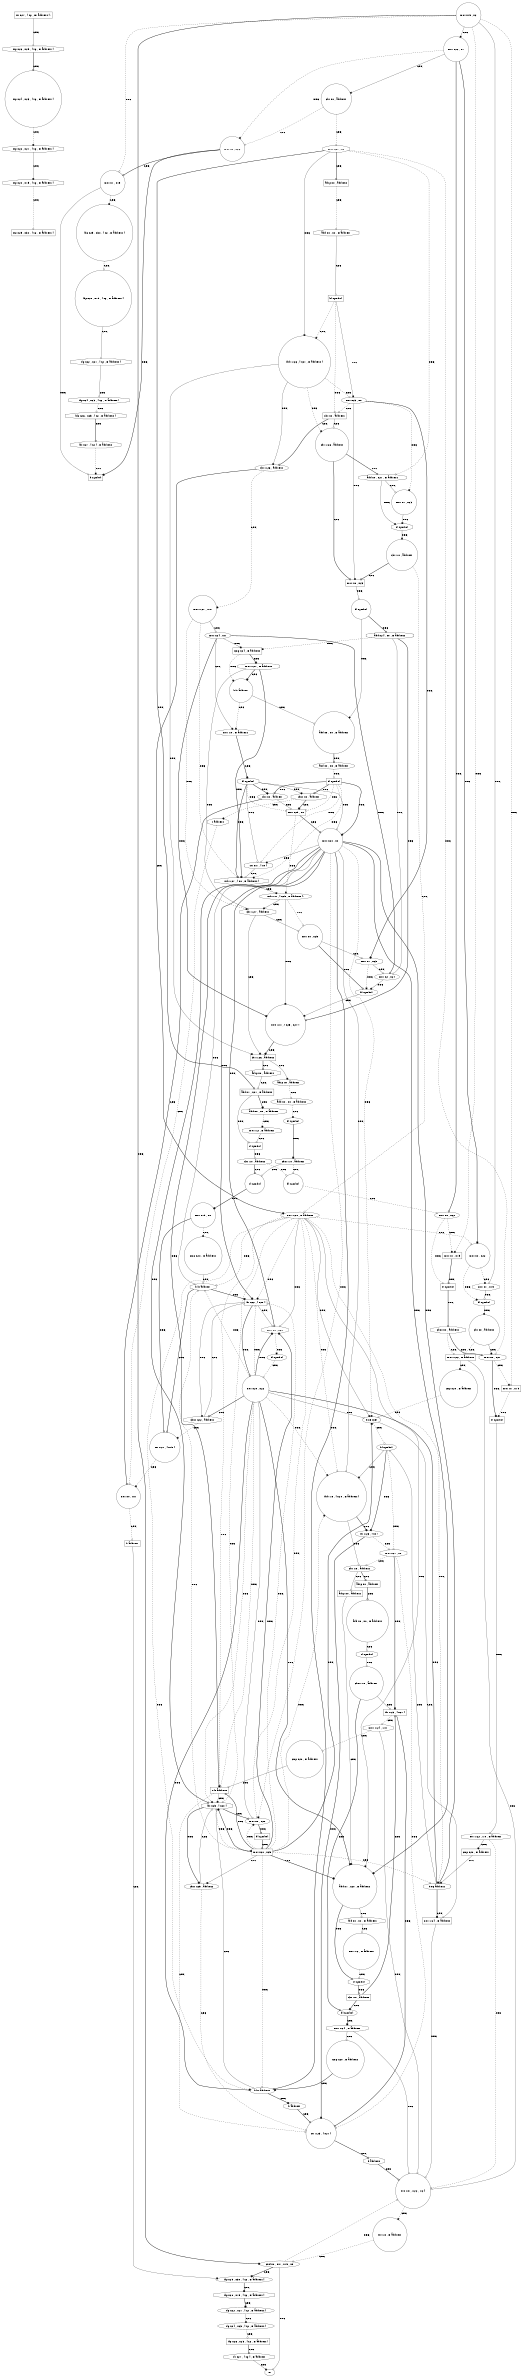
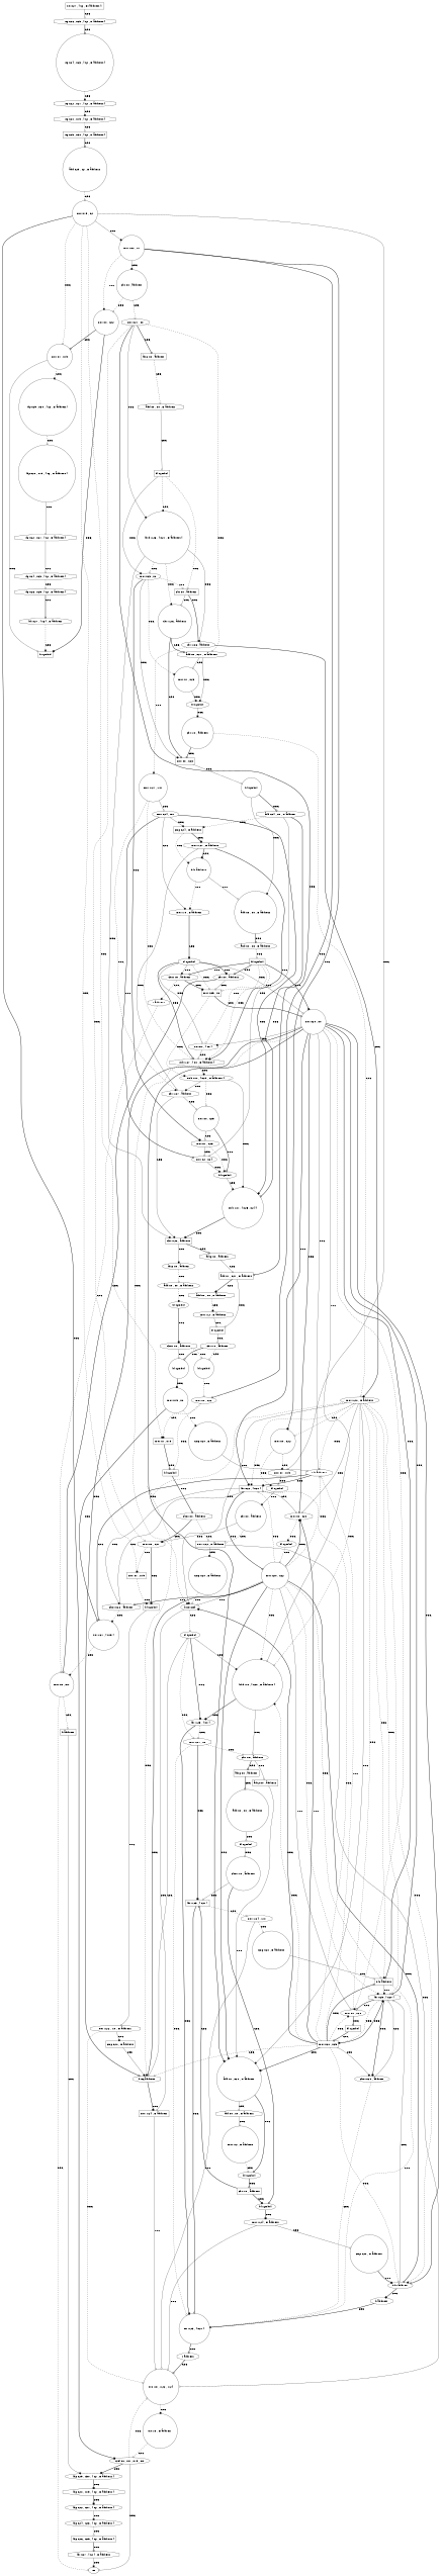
  digraph {
    node [shape=octagon]
    edge [arrowhead=odot style=dashed]
    n1 [label="str x27 , [ sp , #- address ]!" shape=box]
    n2 [label="stp x26 , x25 , [ sp , # address ]"]
    n3 [label="stp x24 , x23 , [ sp , # address ]" shape=circle]
    n4 [label="stp x22 , x21 , [ sp , # address ]"]
    n5 [label="stp x20 , x19 , [ sp , # address ]"]
    n6 [label="stp x29 , x30 , [ sp , # address ]" shape=box]
+   n7 [label="add x29 , sp , # address" shape=circle]
    n8 [label="mov x19 , x2" shape=circle]
    n9 [label="mov x22 , x1" shape=circle]
    n10 [label="mov x1 , x19" shape=circle]
    n11 [label="mov x1 , x19"]
    n12 [label="mov x1 , x19" shape=box]
    n13 [label="mov x1 , x19" shape=box]
    n14 [label="csel x0 , xzr , x19 , ne" shape=ellipse]
    n15 [label="cbz x0 , address" shape=circle]
    n16 [label="mov x0 , x22" shape=circle]
    n17 [label="mov x0 , x22" shape=circle]
    n18 [label="mov x0 , x22" shape=ellipse]
    n19 [label="b symbol" shape=box]
    n20 [label="ldp x29 , x30 , [ sp , # address ]" shape=circle]
    n21 [label="bl symbol"]
    n22 [label="bl symbol" shape=box]
    n23 [label="bl symbol" shape=box]
    n24 [label="orn w8 , w22 , w24" shape=circle]
    n25 [label=ret]
    n26 [label="ldp x29 , x30 , [ sp , # address ]" shape=ellipse]
    n27 [label="mov x21 , x0"]
    n28 [label="adrp x0 , address" shape=box]
    n29 [label="ldrb w26 , [ x21 , # address ]" shape=circle]
    n30 [label="add x0 , x21 , # address"]
    n31 [label="mov x0 , x21"]
    n32 [label="add x1 , x21 , # address" shape=box]
    n33 [label="add x0 , x0 , # address"]
    n34 [label="mov x23 , x0" shape=ellipse]
    n35 [label="cbz w26 , address" shape=ellipse]
    n36 [label="cbz w26 , address" shape=circle]
    n37 [label="cbz w26 , address" shape=box]
    n38 [label="mov x1 , x23" shape=circle]
    n39 [label="bl symbol"]
    n40 [label="add x0 , x0 , # address"]
    n41 [label="bl symbol" shape=box]
    n42 [label="ldp x20 , x19 , [ sp , # address ]" shape=circle]
    n43 [label="ldp x22 , x21 , [ sp , # address ]"]
    n44 [label="ldp x24 , x23 , [ sp , # address ]"]
    n45 [label="ldp x26 , x25 , [ sp , # address ]"]
    n46 [label="ldr x27 , [ sp ] , # address"]
    n47 [label="bl symbol" shape=box]
    n48 [label="cbz x0 , address" shape=box]
    n49 [label="mov x0 , x23" shape=box]
    n50 [label="mov x1 , x23"]
    n51 [label="mov w20 , # address" shape=ellipse]
    n52 [label="mov w27 , wzr" shape=circle]
    n53 [label="adrp x0 , address" shape=ellipse]
    n54 [label="adrp x0 , address"]
    n55 [label="bl symbol" shape=circle]
    n56 [label="mov x2 , x24" shape=ellipse]
    n57 [label="bl symbol"]
    n58 [label="b.ne csel" shape=ellipse]
    n59 [label="b.eq address"]
    n60 [label="ldrb w8 , [ x20 , # address ]" shape=circle]
    n61 [label="add x1 , x20 , # address" shape=circle]
    n62 [label="b.lo address" shape=box]
    n63 [label="ldr x25 , [ x20 ]"]
    n64 [label="b.hs address" shape=ellipse]
    n65 [label="b.lo address"]
    n66 [label="ldr x22 , [ x20 ]" shape=box]
    n67 [label="mov x0 , x20" shape=ellipse]
    n68 [label="mov x0 , x20"]
    n69 [label="mov x24 , xzr" shape=ellipse]
    n70 [label="strb w27 , [ x0 , # address ]"]
    n71 [label="cbz w27 , address"]
    n72 [label="bl symbol" shape=ellipse]
    n73 [label="mov w24 , # address" shape=box]
    n74 [label="ldr w23 , [ x0 ]" shape=ellipse]
    n75 [label="cbz w8 , address" shape=ellipse]
    n76 [label="add x0 , x0 , # address"]
    n77 [label="bl symbol"]
    n78 [label="str w23 , [ x21 ]" shape=circle]
    n79 [label="mov x20 , x25" shape=box]
    n80 [label="cbnz x25 , address" shape=ellipse]
    n81 [label="b address"]
    n82 [label="str w21 , [ x19 ]" shape=circle]
    n83 [label="mov x20 , x22" shape=circle]
    n84 [label="cbnz x22 , address"]
    n85 [label="bl symbol" shape=box]
    n86 [label="bl symbol" shape=ellipse]
    n87 [label="mov w0 , # address"]
    n88 [label="cmp x24 , # address" shape=box]
    n89 [label="strb wzr , [ x25 , x24 ]" shape=circle]
    n90 [label="strb wzr , [ x25 , # address ]!" shape=ellipse]
    n91 [label="mov x0 , x25" shape=circle]
    n92 [label="add x24 , x0 , # address"]
    n93 [label="add x8 , x0 , # address" shape=circle]
    n94 [label="cbz w0 , address" shape=circle]
    n95 [label="cbz x0 , address" shape=circle]
    n96 [label="mov w22 , # address" shape=box]
    n97 [label="cmp x20 , # address" shape=circle]
    n98 [label="tst w8 , # address" shape=circle]
    n99 [label="eor w22 , w0 , # address"]
    n100 [label="bl symbol"]
    n101 [label="mov w27 , # address"]
    n102 [label="b.ls address" shape=circle]
    n103 [label="mov x25 , x0" shape=box]
    n104 [label="mov x20 , x0" shape=circle]
    n105 [label="str xzr , [ x0 ]"]
    n106 [label="cbz x0 , address" shape=ellipse]
    n107 [label="cbnz x0 , address"]
    n108 [label="and x0 , x8 , # address" shape=ellipse]
    n109 [label="bl symbol" shape=box]
    n110 [label="mov x21 , x0"]
    n111 [label="ldr w23 , [ x21 ]" shape=box]
    n112 [label="cmp x20 , # address" shape=box]
    n113 [label="mov x0 , xzr" shape=circle]
    n114 [label="b address" shape=box]
    n115 [label="ldp x20 , x19 , [ sp , # address ]"]
    n116 [label="ldp x22 , x21 , [ sp , # address ]" shape=ellipse]
    n117 [label="add x0 , x0 , # address" shape=ellipse]
    n118 [label="b address"]
    n119 [label="adrp x0 , address" shape=box]
    n120 [label="adrp x0 , address" shape=box]
    n121 [label="b address"]
    n122 [label="mov w24 , wzr"]
    n123 [label="add x0 , x0 , # address" shape=circle]
    n124 [label="bl symbol"]
    n125 [label="ldp x24 , x23 , [ sp , # address ]" shape=ellipse]
    n126 [label="ldp x26 , x25 , [ sp , # address ]" shape=box]
    n127 [label="ldr x27 , [ sp ] , # address"]
    n128 [label="bl symbol" shape=ellipse]
    n129 [label="cbnz w0 , address" shape=circle]
    n130 [label="bl symbol" shape=ellipse]
    n131 [label="mov w24 , # address"]
    n132 [label="cmp x20 , # address" shape=circle]
    n133 [label="cmp x20 , # address" shape=circle]
    n134 [label="mov w2 , # address" shape=circle]
    n135 [label="cbz w0 , address" shape=box]
    n136 [label="cbnz w0 , address"]
    n137 [label="bl symbol" shape=circle]
    n138 [label="bl symbol" shape=circle]
    n139 [label="mov x19 , x0" shape=circle]
    n140 [label="cmp x20 , # address" shape=circle]
    n141 [label="mov w2 , # address"]
    n142 [label="cbz w0 , address"]
    n143 [label="cbnz x0 , address"]
    n1 -> n2 [label=CFG style=solid]
    n2 -> n3 [label=CFG style=bold]
    n3 -> n4 [arrowhead=box label=CFG]
    n4 -> n5 [arrowhead=box label=CFG style=solid]
    n5 -> n6 [label=CFG]
+   n6 -> n7 [label=CFG style=bold]
+   n7 -> n8 [label=CFG]
    n8 -> n9 [arrowhead=box label=CFG style=solid]
    n8 -> n10 [label=DFG]
    n8 -> n11 [label=DFG style=solid]
    n8 -> n12 [label=DFG]
    n8 -> n13 [arrowhead=box label=DFG]
    n8 -> n14 [arrowhead=box label=DFG style=bold]
    n9 -> n15 [arrowhead=box label=CFG style=solid]
    n9 -> n16 [arrowhead=box label=DFG]
    n9 -> n17 [arrowhead=box label=DFG style=bold]
    n9 -> n18 [label=DFG style=bold]
    n10 -> n19 [label=DFG style=solid]
    n10 -> n20 [arrowhead=box label=CFG]
    n11 -> n21 [label=DFG style=solid]
    n12 -> n22 [arrowhead=box label=DFG]
    n13 -> n23 [label=DFG style=bold]
    n14 -> n24 [label=DFG]
    n14 -> n25 [label=DFG style=solid]
    n14 -> n26 [arrowhead=box label=CFG style=bold]
    n15 -> n16 [label=CFG]
    n15 -> n27 [label=CFG]
    n16 -> n10 [label=CFG style=bold]
    n16 -> n19 [arrowhead=box label=DFG style=bold]
    n17 -> n11 [arrowhead=box label=CFG]
    n17 -> n21 [arrowhead=box label=DFG]
    n18 -> n13 [arrowhead=box label=CFG]
    n18 -> n23 [label=DFG]
    n20 -> n42 [label=CFG]
    n21 -> n95 [arrowhead=box label=DFG style=solid]
    n22 -> n99 [label=DFG style=solid]
    n23 -> n143 [label=DFG style=bold]
    n24 -> n98 [arrowhead=box label=CFG]
    n26 -> n115 [arrowhead=box label=CFG style=bold]
    n27 -> n28 [label=CFG style=bold]
    n27 -> n29 [arrowhead=box label=DFG style=solid]
    n27 -> n30 [label=DFG]
    n27 -> n31 [label=DFG]
    n27 -> n32 [label=DFG style=bold]
    n28 -> n33 [label=CFG]
    n29 -> n34 [label=CFG]
    n29 -> n35 [arrowhead=box label=DFG style=solid]
    n29 -> n36 [arrowhead=box label=DFG]
    n29 -> n37 [arrowhead=box label=DFG style=solid]
    n30 -> n38 [label=CFG style=solid]
    n30 -> n39 [arrowhead=box label=DFG style=solid]
    n31 -> n12 [arrowhead=box label=CFG]
    n31 -> n22 [arrowhead=box label=DFG style=bold]
    n32 -> n40 [arrowhead=box label=CFG style=bold]
    n32 -> n41 [label=DFG style=solid]
    n33 -> n47 [label=CFG style=solid]
    n34 -> n38 [arrowhead=box label=DFG]
    n34 -> n48 [label=CFG]
    n34 -> n49 [arrowhead=box label=DFG style=solid]
    n34 -> n50 [arrowhead=box label=DFG style=bold]
    n35 -> n51 [arrowhead=box label=CFG style=bold]
    n35 -> n52 [arrowhead=box label=CFG]
    n36 -> n30 [label=CFG style=bold]
    n36 -> n49 [label=CFG style=bold]
    n37 -> n53 [arrowhead=box label=CFG style=solid]
    n37 -> n54 [label=CFG style=bold]
    n38 -> n39 [arrowhead=box label=DFG style=solid]
    n39 -> n94 [arrowhead=box label=DFG style=solid]
    n40 -> n141 [arrowhead=box label=CFG]
    n41 -> n142 [label=DFG style=solid]
    n42 -> n43 [label=CFG style=solid]
    n43 -> n44 [label=CFG style=solid]
    n44 -> n45 [label=CFG]
    n45 -> n46 [label=CFG style=bold]
    n46 -> n19 [arrowhead=box label=CFG]
    n47 -> n29 [arrowhead=box label=CFG]
    n47 -> n34 [arrowhead=box label=DFG style=solid]
    n47 -> n48 [label=DFG]
    n48 -> n35 [label=CFG style=bold]
    n48 -> n36 [label=CFG style=solid]
    n49 -> n55 [label=DFG style=solid]
    n50 -> n56 [label=CFG style=solid]
    n50 -> n57 [arrowhead=box label=DFG]
    n51 -> n17 [label=CFG]
    n51 -> n58 [arrowhead=box label=DFG style=solid]
    n51 -> n59 [arrowhead=box label=DFG]
    n51 -> n60 [label=DFG]
    n51 -> n61 [arrowhead=box label=DFG style=solid]
    n51 -> n62 [arrowhead=box label=DFG]
    n51 -> n63 [label=DFG]
    n51 -> n64 [arrowhead=box label=DFG]
    n51 -> n65 [label=DFG]
    n51 -> n66 [arrowhead=box label=DFG]
    n51 -> n67 [label=DFG]
    n51 -> n68 [label=DFG style=solid]
    n52 -> n69 [label=CFG style=solid]
    n52 -> n70 [label=DFG]
    n52 -> n71 [arrowhead=box label=DFG]
    n53 -> n117 [label=CFG]
    n54 -> n32 [label=CFG style=solid]
    n55 -> n92 [label=DFG style=bold]
    n55 -> n93 [arrowhead=box label=DFG style=solid]
    n56 -> n57 [arrowhead=box label=DFG style=solid]
    n57 -> n89 [arrowhead=box label=CFG style=solid]
    n58 -> n72 [label=CFG]
    n58 -> n73 [label=CFG style=solid]
    n59 -> n72 [label=CFG style=solid]
    n59 -> n73 [arrowhead=box label=CFG style=bold]
    n60 -> n74 [arrowhead=box label=CFG style=bold]
    n60 -> n75 [label=DFG style=solid]
    n61 -> n76 [label=CFG style=solid]
    n61 -> n77 [label=DFG style=bold]
    n62 -> n63 [arrowhead=box label=CFG style=solid]
    n62 -> n78 [label=CFG]
    n63 -> n67 [label=CFG style=bold]
    n63 -> n79 [arrowhead=box label=DFG]
    n63 -> n80 [arrowhead=box label=DFG style=bold]
    n64 -> n63 [label=CFG style=solid]
    n64 -> n81 [arrowhead=box label=CFG style=bold]
    n65 -> n66 [arrowhead=box label=CFG style=bold]
    n65 -> n82 [label=CFG style=bold]
    n66 -> n68 [label=CFG style=solid]
    n66 -> n83 [label=DFG style=bold]
    n66 -> n84 [arrowhead=box label=DFG style=solid]
    n67 -> n85 [label=DFG style=bold]
    n68 -> n86 [arrowhead=box label=DFG]
    n69 -> n56 [label=DFG style=bold]
    n69 -> n87 [arrowhead=box label=CFG style=solid]
    n69 -> n88 [arrowhead=box label=DFG style=solid]
    n69 -> n89 [arrowhead=box label=DFG style=bold]
    n70 -> n90 [arrowhead=box label=CFG style=solid]
    n71 -> n37 [arrowhead=box label=CFG style=solid]
    n71 -> n91 [label=CFG style=solid]
    n72 -> n60 [arrowhead=box label=CFG style=solid]
    n72 -> n74 [arrowhead=box label=DFG style=bold]
    n72 -> n110 [label=DFG]
    n73 -> n24 [label=DFG style=solid]
    n74 -> n78 [arrowhead=box label=DFG style=bold]
    n74 -> n110 [label=CFG]
    n75 -> n119 [label=CFG style=bold]
    n75 -> n120 [label=CFG style=solid]
    n76 -> n134 [label=CFG style=solid]
    n77 -> n135 [label=DFG style=bold]
    n78 -> n121 [label=CFG style=bold]
    n79 -> n58 [arrowhead=box label=DFG style=bold]
    n79 -> n59 [label=CFG]
    n79 -> n60 [arrowhead=box label=DFG]
-   n79 -> n61 [arrowhead=box label=DFG style=bold]
+   n79 -> n61 [arrowhead=box label=CFG style=bold]
    n79 -> n62 [label=DFG style=bold]
    n79 -> n63 [arrowhead=box label=DFG style=bold]
    n79 -> n64 [label=DFG]
    n79 -> n65 [label=DFG]
    n79 -> n66 [label=DFG]
    n79 -> n67 [arrowhead=box label=DFG]
    n79 -> n68 [arrowhead=box label=DFG style=bold]
    n79 -> n80 [arrowhead=box label=CFG style=solid]
    n80 -> n63 [label=CFG style=solid]
    n80 -> n78 [label=CFG]
    n81 -> n78 [label=CFG style=bold]
    n82 -> n113 [arrowhead=box label=CFG]
    n83 -> n58 [label=DFG style=solid]
    n83 -> n59 [label=DFG style=bold]
    n83 -> n60 [arrowhead=box label=DFG]
    n83 -> n61 [arrowhead=box label=DFG style=bold]
    n83 -> n62 [label=DFG]
    n83 -> n63 [arrowhead=box label=DFG]
    n83 -> n64 [label=DFG style=bold]
    n83 -> n65 [label=DFG]
    n83 -> n66 [label=DFG]
    n83 -> n67 [label=DFG style=solid]
    n83 -> n68 [arrowhead=box label=DFG style=bold]
    n83 -> n84 [label=CFG style=bold]
    n84 -> n66 [label=CFG style=solid]
    n84 -> n82 [arrowhead=box label=CFG]
    n85 -> n79 [label=CFG style=bold]
    n86 -> n83 [label=CFG]
    n87 -> n100 [arrowhead=box label=CFG style=bold]
    n88 -> n101 [arrowhead=box label=CFG style=bold]
    n88 -> n102 [arrowhead=box label=DFG]
    n89 -> n37 [arrowhead=box label=CFG style=bold]
    n90 -> n71 [arrowhead=box label=CFG style=solid]
    n90 -> n89 [arrowhead=box label=DFG style=solid]
    n90 -> n91 [label=DFG]
    n91 -> n50 [label=CFG style=solid]
    n91 -> n57 [label=DFG style=bold]
    n92 -> n56 [label=DFG style=solid]
    n92 -> n88 [arrowhead=box label=DFG]
    n92 -> n89 [label=DFG style=bold]
    n93 -> n108 [label=DFG style=bold]
    n94 -> n49 [label=CFG style=bold]
    n94 -> n51 [label=CFG]
    n95 -> n31 [arrowhead=box label=CFG style=solid]
    n95 -> n96 [label=CFG]
    n96 -> n24 [label=DFG style=solid]
    n96 -> n97 [arrowhead=box label=CFG style=solid]
    n97 -> n58 [label=CFG]
    n98 -> n14 [label=CFG]
    n99 -> n24 [label=DFG]
    n99 -> n112 [arrowhead=box label=CFG style=solid]
    n100 -> n70 [label=DFG style=bold]
    n100 -> n103 [label=DFG]
    n100 -> n104 [label=DFG style=solid]
    n100 -> n105 [label=DFG style=solid]
    n100 -> n106 [arrowhead=box label=DFG style=bold]
    n100 -> n107 [arrowhead=box label=DFG style=solid]
    n101 -> n70 [arrowhead=box label=DFG style=bold]
    n101 -> n71 [label=DFG style=solid]
    n101 -> n102 [arrowhead=box label=CFG style=bold]
    n102 -> n87 [arrowhead=box label=CFG]
    n102 -> n93 [label=CFG style=solid]
    n103 -> n90 [arrowhead=box label=DFG]
    n103 -> n104 [label=CFG style=bold]
    n104 -> n58 [arrowhead=box label=DFG]
    n104 -> n59 [label=DFG style=bold]
    n104 -> n60 [label=DFG style=solid]
    n104 -> n61 [arrowhead=box label=DFG style=bold]
    n104 -> n62 [label=DFG style=bold]
    n104 -> n63 [label=DFG style=bold]
    n104 -> n64 [label=DFG style=bold]
    n104 -> n65 [label=DFG style=solid]
    n104 -> n66 [arrowhead=box label=DFG style=bold]
    n104 -> n67 [arrowhead=box label=DFG]
    n104 -> n68 [label=DFG style=bold]
    n104 -> n105 [arrowhead=box label=CFG style=solid]
    n105 -> n70 [label=CFG style=solid]
    n106 -> n103 [label=CFG style=solid]
    n106 -> n113 [label=CFG style=bold]
    n107 -> n103 [arrowhead=box label=CFG style=bold]
    n107 -> n118 [arrowhead=box label=CFG]
    n108 -> n109 [label=DFG]
    n109 -> n70 [arrowhead=box label=DFG]
    n109 -> n103 [label=DFG]
    n109 -> n104 [arrowhead=box label=DFG style=bold]
    n109 -> n105 [label=DFG]
    n109 -> n106 [label=DFG style=bold]
    n109 -> n107 [label=DFG style=bold]
    n110 -> n75 [label=CFG]
    n110 -> n78 [label=DFG]
    n110 -> n111 [arrowhead=box label=DFG style=bold]
    n111 -> n78 [label=DFG style=bold]
    n111 -> n122 [label=CFG]
    n112 -> n59 [arrowhead=box label=CFG style=solid]
+   n113 -> n25 [label=DFG]
    n113 -> n114 [label=CFG]
    n114 -> n26 [arrowhead=box label=CFG style=solid]
    n115 -> n116 [arrowhead=box label=CFG style=bold]
    n116 -> n125 [arrowhead=box label=CFG style=solid]
    n117 -> n128 [arrowhead=box label=CFG]
    n118 -> n113 [label=CFG]
    n119 -> n123 [label=CFG style=bold]
    n120 -> n61 [arrowhead=box label=CFG style=solid]
    n121 -> n24 [label=CFG style=bold]
    n122 -> n24 [label=DFG style=solid]
    n122 -> n132 [label=CFG]
    n123 -> n124 [label=CFG style=solid]
    n124 -> n129 [label=DFG style=solid]
    n125 -> n126 [label=CFG]
    n126 -> n127 [label=CFG style=bold]
    n127 -> n25 [arrowhead=box label=CFG style=solid]
    n128 -> n136 [arrowhead=box label=DFG style=bold]
    n129 -> n111 [label=CFG style=solid]
    n129 -> n130 [label=CFG style=bold]
    n130 -> n131 [arrowhead=box label=CFG style=bold]
    n131 -> n24 [label=DFG style=solid]
    n131 -> n133 [label=CFG style=solid]
    n132 -> n62 [label=CFG style=solid]
    n133 -> n64 [arrowhead=box label=CFG style=bold]
    n134 -> n77 [label=CFG]
    n135 -> n111 [label=CFG style=bold]
    n135 -> n130 [arrowhead=box label=CFG style=bold]
    n136 -> n137 [label=CFG style=solid]
    n136 -> n138 [label=CFG]
    n137 -> n139 [arrowhead=box label=DFG style=bold]
    n138 -> n18 [label=CFG]
    n139 -> n82 [label=DFG style=bold]
    n139 -> n140 [arrowhead=box label=CFG]
    n140 -> n65 [label=CFG style=solid]
    n141 -> n41 [label=CFG style=solid]
    n142 -> n137 [label=CFG style=bold]
    n142 -> n138 [label=CFG]
    n143 -> n31 [label=CFG style=bold]
    n143 -> n96 [label=CFG]
  }
